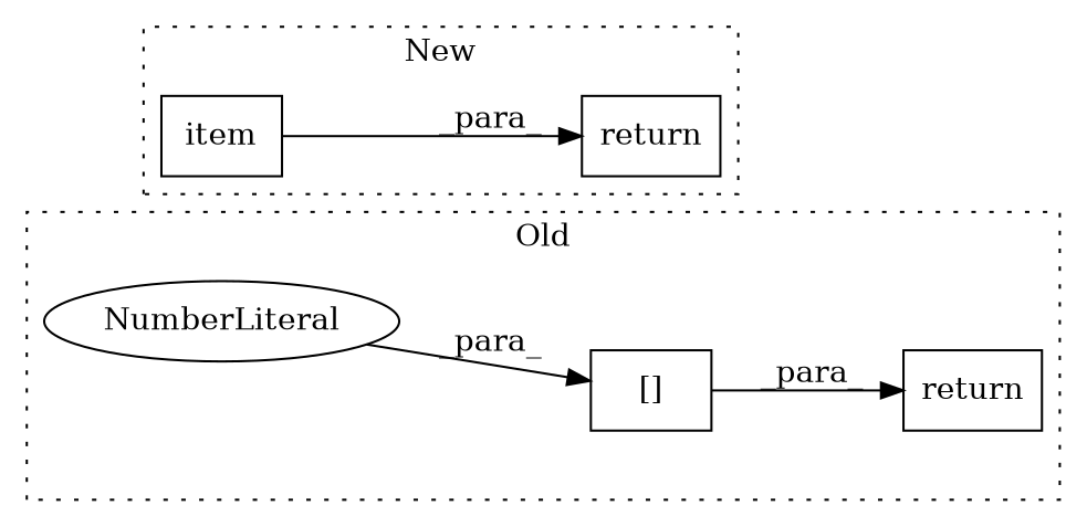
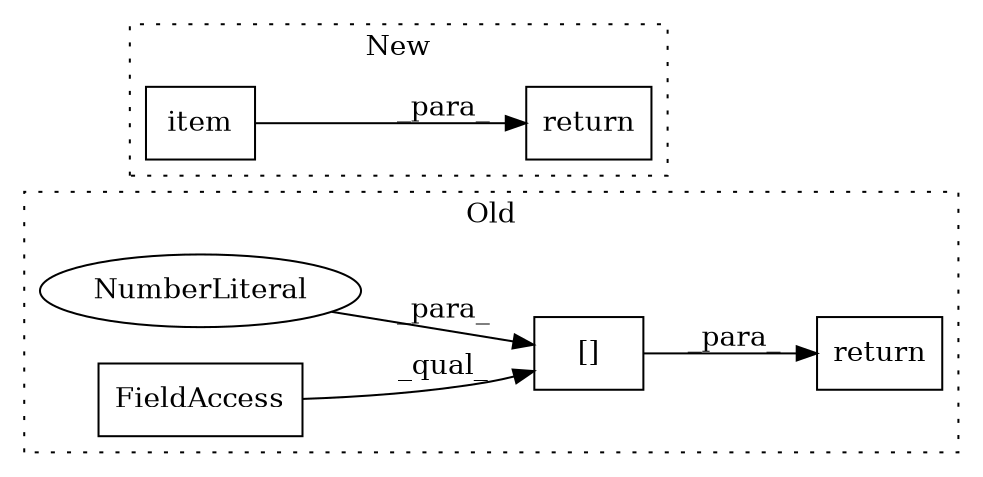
  digraph {
    rankdir=LR
    node [a=41 l=7 shape=box]
    n1 [label=return s=27855]
    n2 [a=2 l="10,1" label="[]" s="27862,27873"]
    n3 [a=34 l=1 label=NumberLiteral s=27872 shape=ellipse]
+   n4 [a=22 l=9 label=FieldAccess s=27862]
    n5 [a=32 l=6 label=item s=27444]
    n6 [label=return s=27432]
    subgraph cluster_1 {
      label=Old
      style=dotted
      n1
      n2
      n3
+     n4
    }
    subgraph cluster_2 {
      label=New
      style=dotted
      n5
      n6
    }
    n2 -> n1 [label=_para_]
    n3 -> n2 [label=_para_]
+   n4 -> n2 [label=_qual_]
    n5 -> n6 [label=_para_]
  }
